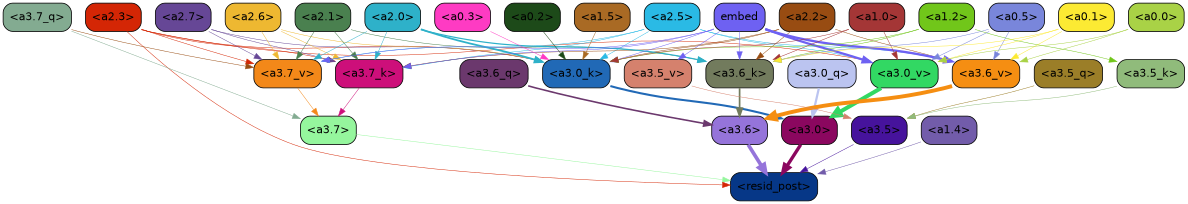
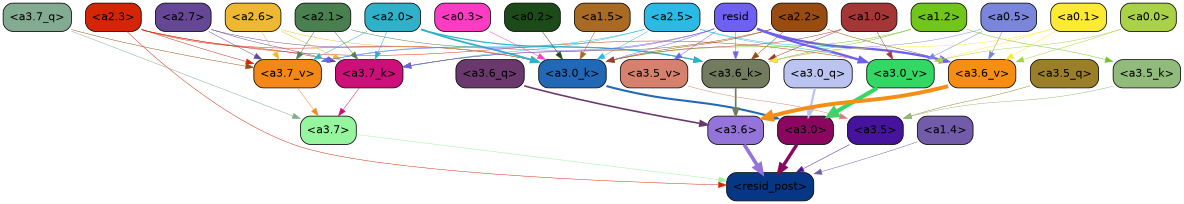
  strict digraph {
    splines=true
    node [color=black fontname=Helvetica shape=box style="filled, rounded"]
    edge [color="#6e61f2" penwidth=0.6]
    "<a3.7>" [fillcolor="#95f69d"]
    "<resid_post>" [fillcolor="#063787"]
    "<a3.6>" [fillcolor="#9574da"]
    "<a3.5>" [fillcolor="#46139c"]
    "<a3.0>" [fillcolor="#8b075f"]
    "<a2.3>" [fillcolor="#d42605"]
    "<a3.7_k>" [fillcolor="#cd0f7a"]
    "<a3.0_k>" [fillcolor="#2169b6"]
    "<a3.7_v>" [fillcolor="#f38819"]
    "<a3.0_v>" [fillcolor="#32d863"]
    "<a1.4>" [fillcolor="#725caa"]
    "<a3.7_q>" [fillcolor="#83ab91"]
    "<a3.6_q>" [fillcolor="#6b386d"]
    "<a3.5_q>" [fillcolor="#9b7e28"]
    "<a3.0_q>" [fillcolor="#bbc4f0"]
    "<a3.6_k>" [fillcolor="#727b5d"]
    "<a3.5_k>" [fillcolor="#90bb7b"]
    "<a3.6_v>" [fillcolor="#f58e12"]
    "<a3.5_v>" [fillcolor="#d5816d"]
    "<a2.7>" [fillcolor="#664796"]
    "<a2.6>" [fillcolor="#eeb831"]
    "<a2.5>" [fillcolor="#2abae5"]
    "<a2.2>" [fillcolor="#984c12"]
    "<a2.1>" [fillcolor="#4a804f"]
    "<a2.0>" [fillcolor="#2eb1c9"]
-   embed [fillcolor="#6e61f2"]
+   embed [fillcolor="#6e61f2" label=resid]
    "<a1.2>" [fillcolor="#71c61a"]
    "<a1.0>" [fillcolor="#a43636"]
    "<a0.5>" [fillcolor="#7986db"]
    "<a0.1>" [fillcolor="#fcea33"]
    "<a1.5>" [fillcolor="#a96a24"]
    "<a0.3>" [fillcolor="#fe3bc3"]
    "<a0.2>" [fillcolor="#1d4a19"]
    "<a0.0>" [fillcolor="#a9d246"]
    "<a3.7>" -> "<resid_post>" [color="#95f69d"]
    "<a3.6>" -> "<resid_post>" [color="#9574da" penwidth=4.6696330308914185]
    "<a3.5>" -> "<resid_post>" [color="#46139c"]
    "<a3.0>" -> "<resid_post>" [color="#8b075f" penwidth=4.282557368278503]
    "<a2.3>" -> "<resid_post>" [color="#d42605"]
    "<a2.3>" -> "<a3.7_k>" [color="#d42605"]
    "<a2.3>" -> "<a3.0_k>" [color="#d42605"]
    "<a2.3>" -> "<a3.7_v>" [color="#d42605"]
    "<a2.3>" -> "<a3.0_v>" [color="#d42605"]
    "<a3.7_k>" -> "<a3.7>" [color="#cd0f7a"]
    "<a3.0_k>" -> "<a3.0>" [color="#2169b6" penwidth=2.6274144649505615]
    "<a3.7_v>" -> "<a3.7>" [color="#f38819"]
    "<a3.0_v>" -> "<a3.0>" [color="#32d863" penwidth=5.188832879066467]
    "<a1.4>" -> "<resid_post>" [color="#725caa"]
    "<a3.7_q>" -> "<a3.7>" [color="#83ab91"]
    "<a3.7_q>" -> "<a3.7_v>" [color="#984c12"]
    "<a3.6_q>" -> "<a3.6>" [color="#6b386d" penwidth=2.03758105635643]
    "<a3.5_q>" -> "<a3.5>" [color="#9b7e28"]
    "<a3.0_q>" -> "<a3.0>" [color="#bbc4f0" penwidth=2.8638100624084473]
    "<a3.6_k>" -> "<a3.6>" [color="#727b5d" penwidth=2.174198240041733]
    "<a3.5_k>" -> "<a3.5>" [color="#90bb7b"]
    "<a3.6_v>" -> "<a3.6>" [color="#f58e12" penwidth=5.002329230308533]
    "<a3.5_v>" -> "<a3.5>" [color="#d5816d"]
    "<a2.7>" -> "<a3.7_k>" [color="#664796"]
    "<a2.7>" -> "<a3.0_k>" [color="#664796"]
    "<a2.7>" -> "<a3.7_v>" [color="#664796"]
    "<a2.6>" -> "<a3.7_k>" [color="#eeb831"]
    "<a2.6>" -> "<a3.0_k>" [color="#eeb831"]
    "<a2.6>" -> "<a3.7_v>" [color="#eeb831"]
    "<a2.5>" -> "<a3.7_k>" [color="#2abae5"]
    "<a2.5>" -> "<a3.0_k>" [color="#2abae5"]
    "<a2.5>" -> "<a3.7_v>" [color="#2abae5"]
    "<a2.5>" -> "<a3.0_v>" [color="#2abae5"]
    "<a2.5>" -> "<a3.6_v>" [color="#2abae5"]
    "<a2.2>" -> "<a3.7_k>" [color="#984c12"]
    "<a2.2>" -> "<a3.0_k>" [color="#984c12"]
    "<a2.2>" -> "<a3.6_k>" [color="#984c12"]
    "<a2.2>" -> "<a3.6_v>" [color="#984c12"]
    "<a2.1>" -> "<a3.7_k>" [color="#4a804f"]
    "<a2.1>" -> "<a3.7_v>" [color="#4a804f"]
    "<a2.1>" -> "<a3.6_k>" [color="#4a804f"]
    "<a2.0>" -> "<a3.7_k>" [color="#2eb1c9"]
    "<a2.0>" -> "<a3.0_k>" [color="#2eb1c9" penwidth=2.270527422428131]
    "<a2.0>" -> "<a3.7_v>" [color="#2eb1c9"]
    "<a2.0>" -> "<a3.6_k>" [color="#2eb1c9" penwidth=1.5568191409111023]
    embed -> "<a3.7_k>"
    embed -> "<a3.0_k>"
    embed -> "<a3.7_v>"
    embed -> "<a3.0_v>" [penwidth=2.8686431646347046]
    embed -> "<a3.6_k>"
    embed -> "<a3.6_v>" [penwidth=2.9588699340820312]
    embed -> "<a3.5_v>"
    "<a1.2>" -> "<a3.0_k>" [color="#71c61a"]
    "<a1.2>" -> "<a3.6_k>" [color="#71c61a"]
    "<a1.2>" -> "<a3.5_k>" [color="#71c61a"]
    "<a1.0>" -> "<a3.0_k>" [color="#a43636"]
    "<a1.0>" -> "<a3.0_v>" [color="#a43636"]
    "<a1.0>" -> "<a3.6_k>" [color="#a43636"]
    "<a0.5>" -> "<a3.0_v>" [color="#7986db" penwidth=0.6421224474906921]
    "<a0.5>" -> "<a3.6_k>" [color="#7986db"]
    "<a0.5>" -> "<a3.6_v>" [color="#7986db"]
    "<a0.1>" -> "<a3.0_v>" [color="#fcea33"]
    "<a0.1>" -> "<a3.6_k>" [color="#fcea33"]
    "<a0.1>" -> "<a3.6_v>" [color="#fcea33"]
    "<a1.5>" -> "<a3.0_k>" [color="#a96a24"]
    "<a0.3>" -> "<a3.0_k>" [color="#fe3bc3"]
    "<a0.2>" -> "<a3.0_k>" [color="#1d4a19"]
    "<a0.0>" -> "<a3.0_v>" [color="#a9d246"]
    "<a0.0>" -> "<a3.6_v>" [color="#a9d246"]
  }
